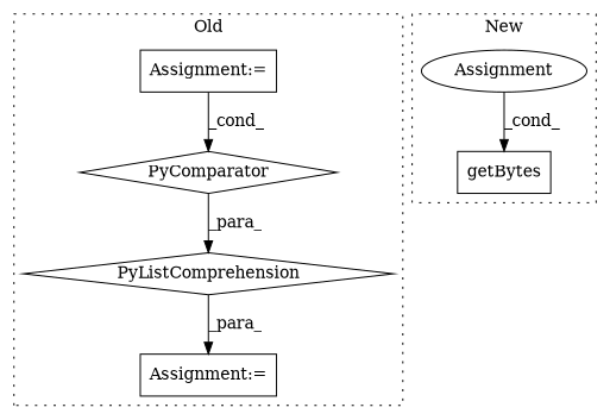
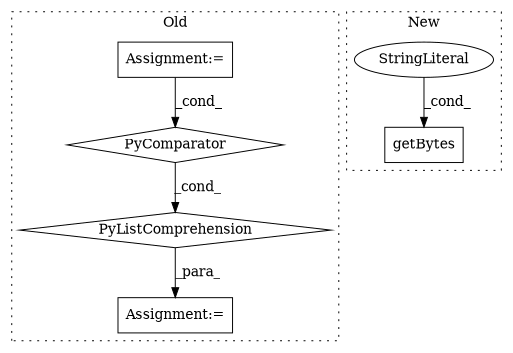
  digraph {
    node [a=7 l=177 s=1566 shape=box]
    n1 [a=113 label=PyComparator shape=diamond]
    n2 [a=109 l=253 label=PyListComprehension s=1498 shape=diamond]
    n3 [label="Assignment:="]
    n4 [l=12 label="Assignment:=" s=1486]
    n5 [a=32 l=10 label=getBytes s=2033]
-   n6 [a=45 l=12 label=Assignment s=2020 shape=ellipse]
+   n6 [a=45 l=12 label=StringLiteral s=2020 shape=ellipse]
    subgraph cluster_1 {
      label=Old
      style=dotted
      n1
      n2
      n3
      n4
    }
    subgraph cluster_2 {
      label=New
      style=dotted
      n5
      n6
    }
-   n1 -> n2 [label=_para_]
+   n1 -> n2 [label=_cond_]
    n2 -> n4 [label=_para_]
    n3 -> n1 [label=_cond_]
    n6 -> n5 [label=_cond_]
  }
